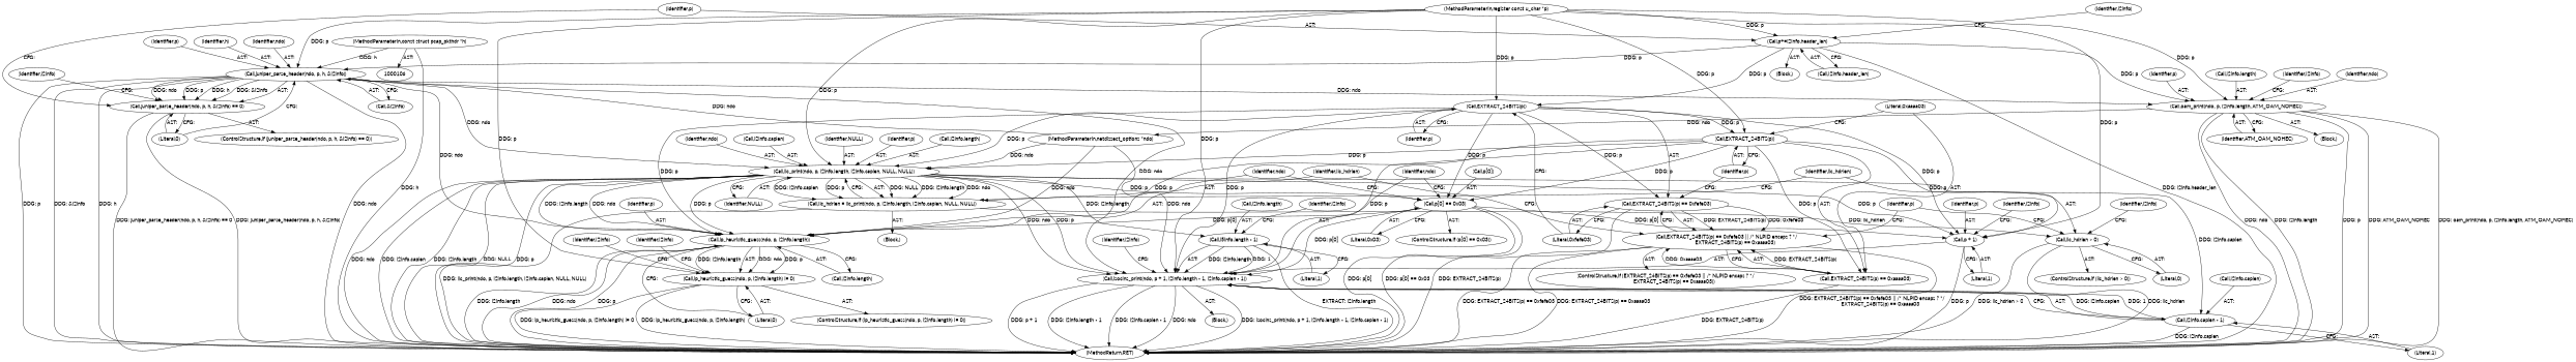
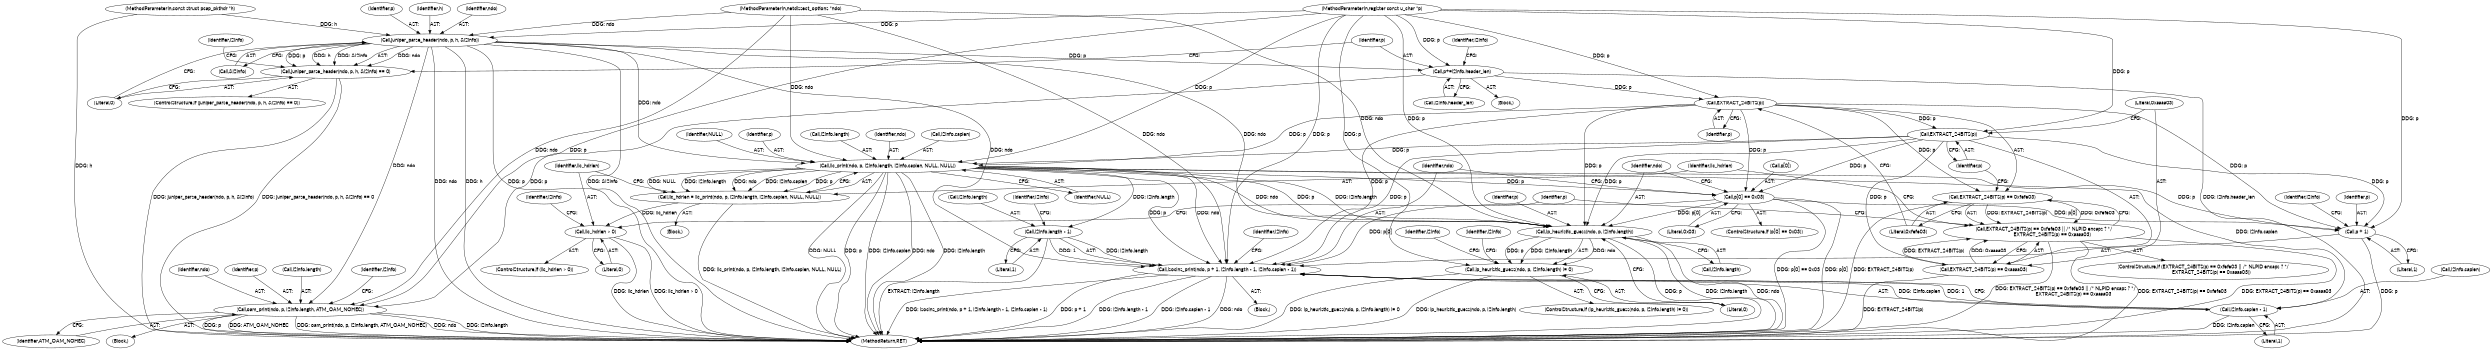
  digraph {
    fontname=Lato
    node [fontname=Lato]
    edge [fontname=Lato]
    n1 [label="(MethodParameterIn,const struct pcap_pkthdr *h)"]
    n2 [label="(Call,juniper_parse_header(ndo, p, h, &l2info))"]
    n3 [label="(MethodReturn,RET)"]
-   1000106
    n5 [label="(Call,juniper_parse_header(ndo, p, h, &l2info) == 0)"]
    n6 [label="(Call,p+=l2info.header_len)"]
    n7 [label="(Call,oam_print(ndo, p, l2info.length, ATM_OAM_NOHEC))"]
    n8 [label="(Call,llc_print(ndo, p, l2info.length, l2info.caplen, NULL, NULL))"]
    n9 [label="(Call,isoclns_print(ndo, p + 1, l2info.length - 1, l2info.caplen - 1))"]
    n10 [label="(Call,ip_heuristic_guess(ndo, p, l2info.length))"]
    n11 [label="(Call,&l2info)"]
    n12 [label="(ControlStructure,if (juniper_parse_header(ndo, p, h, &l2info) == 0))"]
    n13 [label="(Literal,0)"]
    n14 [label="(Call,EXTRACT_24BITS(p))"]
    n15 [label="(Call,l2info.header_len)"]
    n16 [label="(Block,)"]
    n17 [label="(Identifier,ATM_OAM_NOHEC)"]
    n18 [label="(Block,)"]
    n19 [label="(Call,p[0] == 0x03)"]
    n20 [label="(Call,p + 1)"]
    n21 [label="(Call,llc_hdrlen = llc_print(ndo, p, l2info.length, l2info.caplen, NULL, NULL))"]
-   n22 [label="(Call,l5info.length - 1)"]
+   n22 [label="(Call,l2info.length - 1)"]
    n23 [label="(Call,l2info.caplen - 1)"]
    n24 [label="(Identifier,NULL)"]
    n25 [label="(Block,)"]
    n26 [label="(Call,ip_heuristic_guess(ndo, p, l2info.length) != 0)"]
    n27 [label="(Call,l2info.length)"]
    n28 [label="(Call,EXTRACT_24BITS(p) == 0xfefe03)"]
    n29 [label="(Call,EXTRACT_24BITS(p))"]
    n30 [label="(Identifier,p)"]
    n31 [label="(Call,EXTRACT_24BITS(p) == 0xfefe03 || /* NLPID encaps ? */\n            EXTRACT_24BITS(p) == 0xaaaa03)"]
    n32 [label="(Literal,0xfefe03)"]
    n33 [label="(Call,EXTRACT_24BITS(p) == 0xaaaa03)"]
    n34 [label="(Identifier,p)"]
    n35 [label="(ControlStructure,if (p[0] == 0x03))"]
    n36 [label="(Literal,0x03)"]
    n37 [label="(Literal,1)"]
    n38 [label="(ControlStructure,if (EXTRACT_24BITS(p) == 0xfefe03 || /* NLPID encaps ? */\n            EXTRACT_24BITS(p) == 0xaaaa03))"]
    n39 [label="(Literal,0xaaaa03)"]
    n40 [label="(Call,llc_hdrlen > 0)"]
    n41 [label="(Block,)"]
    n42 [label="(Literal,1)"]
    n43 [label="(Literal,1)"]
    n44 [label="(ControlStructure,if (llc_hdrlen > 0))"]
    n45 [label="(Literal,0)"]
    n46 [label="(ControlStructure,if (ip_heuristic_guess(ndo, p, l2info.length) != 0))"]
    n47 [label="(Literal,0)"]
    n48 [label="(Identifier,l2info)"]
    n49 [label="(Identifier,h)"]
    n50 [label="(Identifier,l2info)"]
    n51 [label="(Identifier,p)"]
    n52 [label="(Identifier,llc_hdrlen)"]
    n53 [label="(Call,l2info.length)"]
    n54 [label="(Call,l2info.length)"]
    n55 [label="(Identifier,l2info)"]
    n56 [label="(Identifier,ndo)"]
    n57 [label="(Identifier,llc_hdrlen)"]
    n58 [label="(Call,l2info.caplen)"]
    n59 [label="(MethodParameterIn,register const u_char *p)"]
    n60 [label="(Identifier,l2info)"]
    n61 [label="(Call,p[0])"]
    n62 [label="(Identifier,ndo)"]
    n63 [label="(Identifier,p)"]
    n64 [label="(Identifier,ndo)"]
    n65 [label="(Identifier,p)"]
    n66 [label="(Call,l2info.caplen)"]
    n67 [label="(Identifier,l2info)"]
    n68 [label="(Identifier,l2info)"]
    n69 [label="(Identifier,l2info)"]
    n70 [label="(Identifier,ndo)"]
    n71 [label="(Identifier,NULL)"]
    n72 [label="(Identifier,l2info)"]
    n73 [label="(Identifier,p)"]
    n74 [label="(Call,l2info.length)"]
    n75 [label="(Identifier,l2info)"]
    n76 [label="(MethodParameterIn,netdissect_options *ndo)"]
    n77 [label="(Identifier,p)"]
    n78 [label="(Identifier,p)"]
    n79 [label="(Identifier,ndo)"]
    n80 [label="(Identifier,p)"]
    n1 -> n2 [label="DDG: h"]
    n1 -> n3 [label="DDG: h"]
-   n1 -> 1000106 [label="AST: "]
    n2 -> n3 [label="DDG: h"]
    n2 -> n3 [label="DDG: ndo"]
    n2 -> n3 [label="DDG: p"]
    n2 -> n3 [label="DDG: &l2info"]
    n2 -> n5 [label="AST: "]
    n2 -> n5 [label="DDG: ndo"]
    n2 -> n5 [label="DDG: p"]
    n2 -> n5 [label="DDG: h"]
    n2 -> n5 [label="DDG: &l2info"]
-   n6 -> n2 [label="DDG: p"]
+   n2 -> n6 [label="DDG: p"]
    n2 -> n7 [label="DDG: ndo"]
    n2 -> n8 [label="DDG: ndo"]
    n2 -> n9 [label="DDG: ndo"]
    n2 -> n10 [label="DDG: ndo"]
    n2 -> n11 [label="CFG: "]
    n5 -> n3 [label="DDG: juniper_parse_header(ndo, p, h, &l2info)"]
    n5 -> n3 [label="DDG: juniper_parse_header(ndo, p, h, &l2info) == 0"]
    n5 -> n12 [label="AST: "]
    n5 -> n13 [label="CFG: "]
    n6 -> n3 [label="DDG: l2info.header_len"]
    n6 -> n7 [label="DDG: p"]
    n6 -> n14 [label="DDG: p"]
    n6 -> n15 [label="CFG: "]
    n6 -> n16 [label="AST: "]
    n7 -> n3 [label="DDG: l2info.length"]
    n7 -> n3 [label="DDG: p"]
    n7 -> n3 [label="DDG: ATM_OAM_NOHEC"]
    n7 -> n3 [label="DDG: oam_print(ndo, p, l2info.length, ATM_OAM_NOHEC)"]
    n7 -> n3 [label="DDG: ndo"]
    n7 -> n17 [label="CFG: "]
    n7 -> n18 [label="AST: "]
    n8 -> n3 [label="DDG: l2info.length"]
    n8 -> n3 [label="DDG: NULL"]
    n8 -> n3 [label="DDG: p"]
    n8 -> n3 [label="DDG: ndo"]
    n8 -> n3 [label="DDG: l2info.caplen"]
    n8 -> n9 [label="DDG: ndo"]
    n8 -> n9 [label="DDG: p"]
    n8 -> n10 [label="DDG: ndo"]
    n8 -> n10 [label="DDG: p"]
    n8 -> n10 [label="DDG: l2info.length"]
    n8 -> n19 [label="DDG: p"]
    n8 -> n20 [label="DDG: p"]
    n8 -> n21 [label="AST: "]
    n8 -> n21 [label="DDG: NULL"]
    n8 -> n21 [label="DDG: l2info.length"]
    n8 -> n21 [label="DDG: ndo"]
    n8 -> n21 [label="DDG: l2info.caplen"]
    n8 -> n21 [label="DDG: p"]
    n8 -> n22 [label="DDG: l2info.length"]
    n8 -> n23 [label="DDG: l2info.caplen"]
    n8 -> n24 [label="CFG: "]
    n9 -> n3 [label="DDG: isoclns_print(ndo, p + 1, l2info.length - 1, l2info.caplen - 1)"]
    n9 -> n3 [label="DDG: p + 1"]
    n9 -> n3 [label="DDG: l2info.length - 1"]
    n9 -> n3 [label="DDG: l2info.caplen - 1"]
    n9 -> n3 [label="DDG: ndo"]
    n9 -> n23 [label="CFG: "]
    n9 -> n25 [label="AST: "]
    n10 -> n3 [label="DDG: l2info.length"]
    n10 -> n3 [label="DDG: ndo"]
    n10 -> n3 [label="DDG: p"]
    n10 -> n26 [label="AST: "]
    n10 -> n26 [label="DDG: ndo"]
    n10 -> n26 [label="DDG: p"]
    n10 -> n26 [label="DDG: l2info.length"]
    n10 -> n27 [label="CFG: "]
    n11 -> n2 [label="AST: "]
    n13 -> n2 [label="CFG: "]
    n13 -> n5 [label="AST: "]
    n14 -> n8 [label="DDG: p"]
    n14 -> n9 [label="DDG: p"]
    n14 -> n10 [label="DDG: p"]
    n14 -> n19 [label="DDG: p"]
    n14 -> n20 [label="DDG: p"]
    n14 -> n28 [label="AST: "]
    n14 -> n28 [label="DDG: p"]
    n14 -> n29 [label="DDG: p"]
    n14 -> n30 [label="CFG: "]
    n15 -> n6 [label="AST: "]
    n17 -> n7 [label="AST: "]
    n19 -> n3 [label="DDG: p[0]"]
    n19 -> n3 [label="DDG: p[0] == 0x03"]
    n19 -> n9 [label="DDG: p[0]"]
    n19 -> n10 [label="DDG: p[0]"]
    n19 -> n20 [label="DDG: p[0]"]
    n19 -> n35 [label="AST: "]
    n19 -> n36 [label="CFG: "]
    n20 -> n3 [label="DDG: p"]
    n20 -> n9 [label="AST: "]
    n20 -> n37 [label="CFG: "]
    n21 -> n3 [label="DDG: llc_print(ndo, p, l2info.length, l2info.caplen, NULL, NULL)"]
    n21 -> n8 [label="CFG: "]
    n21 -> n40 [label="DDG: llc_hdrlen"]
    n21 -> n41 [label="AST: "]
    n22 -> n3 [label="EXTRACT: l2info.length"]
    n22 -> n9 [label="AST: "]
    n22 -> n9 [label="DDG: l2info.length"]
    n22 -> n9 [label="DDG: 1"]
    n22 -> n42 [label="CFG: "]
    n23 -> n3 [label="DDG: l2info.caplen"]
    n23 -> n9 [label="AST: "]
    n23 -> n9 [label="DDG: l2info.caplen"]
    n23 -> n9 [label="DDG: 1"]
    n23 -> n43 [label="CFG: "]
    n24 -> n8 [label="AST: "]
    n26 -> n3 [label="DDG: ip_heuristic_guess(ndo, p, l2info.length)"]
    n26 -> n3 [label="DDG: ip_heuristic_guess(ndo, p, l2info.length) != 0"]
    n26 -> n46 [label="AST: "]
    n26 -> n47 [label="CFG: "]
    n27 -> n10 [label="AST: "]
    n28 -> n3 [label="DDG: EXTRACT_24BITS(p)"]
    n28 -> n31 [label="AST: "]
    n28 -> n31 [label="DDG: EXTRACT_24BITS(p)"]
    n28 -> n31 [label="DDG: 0xfefe03"]
    n28 -> n32 [label="CFG: "]
    n29 -> n8 [label="DDG: p"]
    n29 -> n9 [label="DDG: p"]
    n29 -> n10 [label="DDG: p"]
    n29 -> n19 [label="DDG: p"]
    n29 -> n20 [label="DDG: p"]
    n29 -> n33 [label="AST: "]
    n29 -> n33 [label="DDG: p"]
    n29 -> n34 [label="CFG: "]
    n30 -> n14 [label="AST: "]
    n31 -> n3 [label="DDG: EXTRACT_24BITS(p) == 0xfefe03 || /* NLPID encaps ? */\n            EXTRACT_24BITS(p) == 0xaaaa03"]
    n31 -> n3 [label="DDG: EXTRACT_24BITS(p) == 0xfefe03"]
    n31 -> n3 [label="DDG: EXTRACT_24BITS(p) == 0xaaaa03"]
    n31 -> n28 [label="CFG: "]
    n31 -> n33 [label="CFG: "]
    n31 -> n38 [label="AST: "]
    n32 -> n14 [label="CFG: "]
    n32 -> n28 [label="AST: "]
    n33 -> n3 [label="DDG: EXTRACT_24BITS(p)"]
    n33 -> n31 [label="AST: "]
    n33 -> n31 [label="DDG: EXTRACT_24BITS(p)"]
    n33 -> n31 [label="DDG: 0xaaaa03"]
    n34 -> n28 [label="CFG: "]
    n34 -> n29 [label="AST: "]
    n36 -> n19 [label="AST: "]
    n37 -> n20 [label="AST: "]
    n39 -> n29 [label="CFG: "]
    n39 -> n33 [label="AST: "]
    n40 -> n3 [label="DDG: llc_hdrlen > 0"]
    n40 -> n3 [label="DDG: llc_hdrlen"]
    n40 -> n44 [label="AST: "]
    n40 -> n45 [label="CFG: "]
    n42 -> n22 [label="AST: "]
    n43 -> n23 [label="AST: "]
    n45 -> n40 [label="AST: "]
    n47 -> n10 [label="CFG: "]
    n47 -> n26 [label="AST: "]
    n48 -> n5 [label="CFG: "]
    n49 -> n2 [label="AST: "]
    n50 -> n6 [label="CFG: "]
    n51 -> n20 [label="AST: "]
    n52 -> n21 [label="CFG: "]
    n52 -> n40 [label="AST: "]
    n53 -> n7 [label="AST: "]
    n54 -> n8 [label="AST: "]
    n55 -> n40 [label="CFG: "]
    n56 -> n10 [label="AST: "]
    n56 -> n19 [label="CFG: "]
    n57 -> n21 [label="AST: "]
    n57 -> n31 [label="CFG: "]
    n58 -> n23 [label="AST: "]
    n59 -> n2 [label="DDG: p"]
    n59 -> n6 [label="DDG: p"]
    n59 -> n7 [label="DDG: p"]
    n59 -> n8 [label="DDG: p"]
    n59 -> n9 [label="DDG: p"]
+   n59 -> n10 [label="DDG: p"]
    n59 -> n14 [label="DDG: p"]
    n59 -> n20 [label="DDG: p"]
    n59 -> n26 [label="DDG: p"]
    n59 -> n29 [label="DDG: p"]
    n60 -> n7 [label="CFG: "]
    n61 -> n19 [label="AST: "]
    n62 -> n8 [label="AST: "]
    n63 -> n5 [label="CFG: "]
    n63 -> n6 [label="AST: "]
    n64 -> n2 [label="AST: "]
    n65 -> n2 [label="AST: "]
    n66 -> n8 [label="AST: "]
    n67 -> n20 [label="CFG: "]
    n68 -> n26 [label="CFG: "]
    n69 -> n22 [label="CFG: "]
    n70 -> n9 [label="AST: "]
    n70 -> n19 [label="CFG: "]
    n71 -> n8 [label="AST: "]
    n72 -> n9 [label="CFG: "]
    n73 -> n31 [label="CFG: "]
    n73 -> n40 [label="CFG: "]
    n74 -> n22 [label="AST: "]
    n75 -> n26 [label="CFG: "]
    n76 -> n2 [label="DDG: ndo"]
-   n7 -> n76 [label="DDG: ndo"]
+   n76 -> n7 [label="DDG: ndo"]
    n76 -> n8 [label="DDG: ndo"]
    n76 -> n9 [label="DDG: ndo"]
    n76 -> n10 [label="DDG: ndo"]
    n77 -> n8 [label="AST: "]
    n78 -> n10 [label="AST: "]
    n79 -> n7 [label="AST: "]
    n80 -> n7 [label="AST: "]
  }
